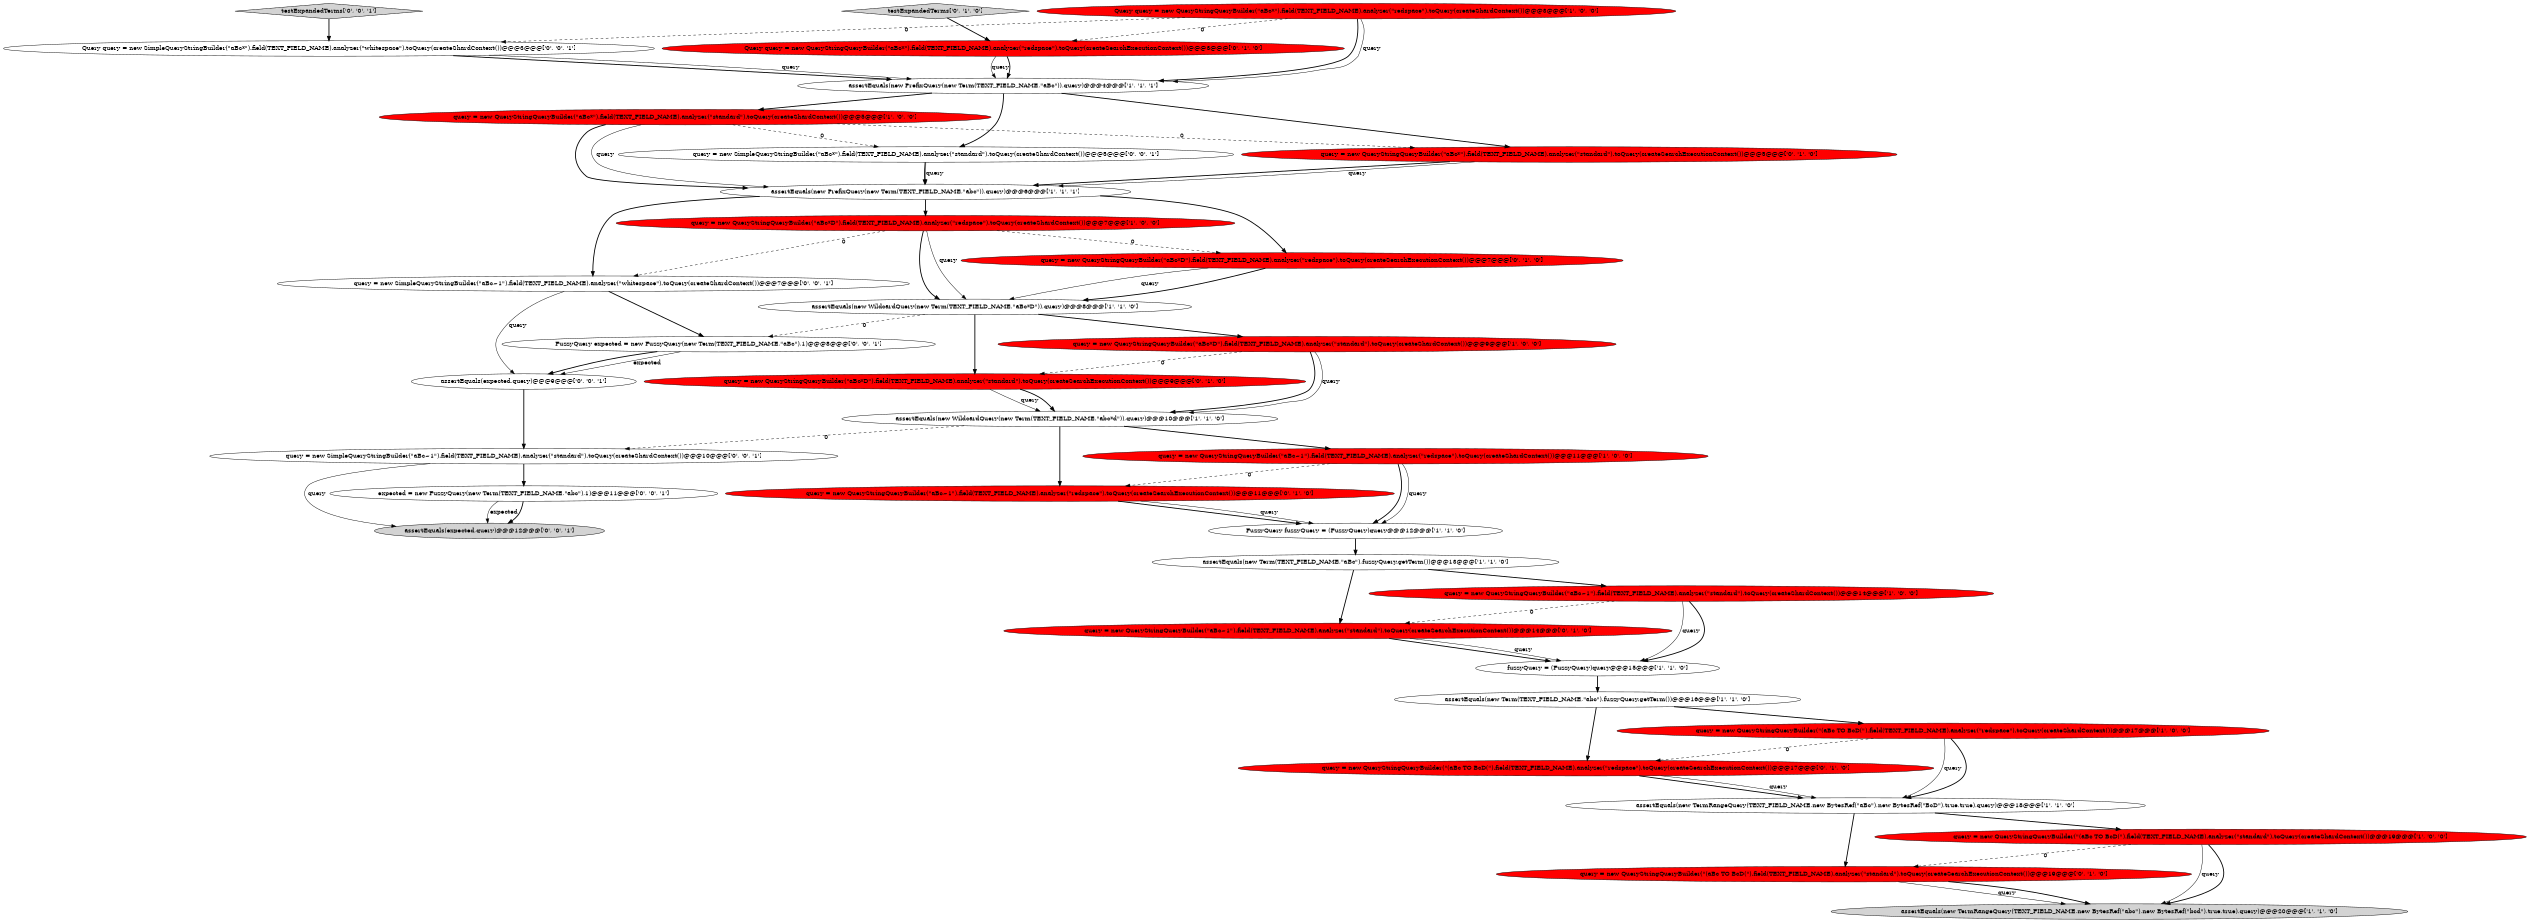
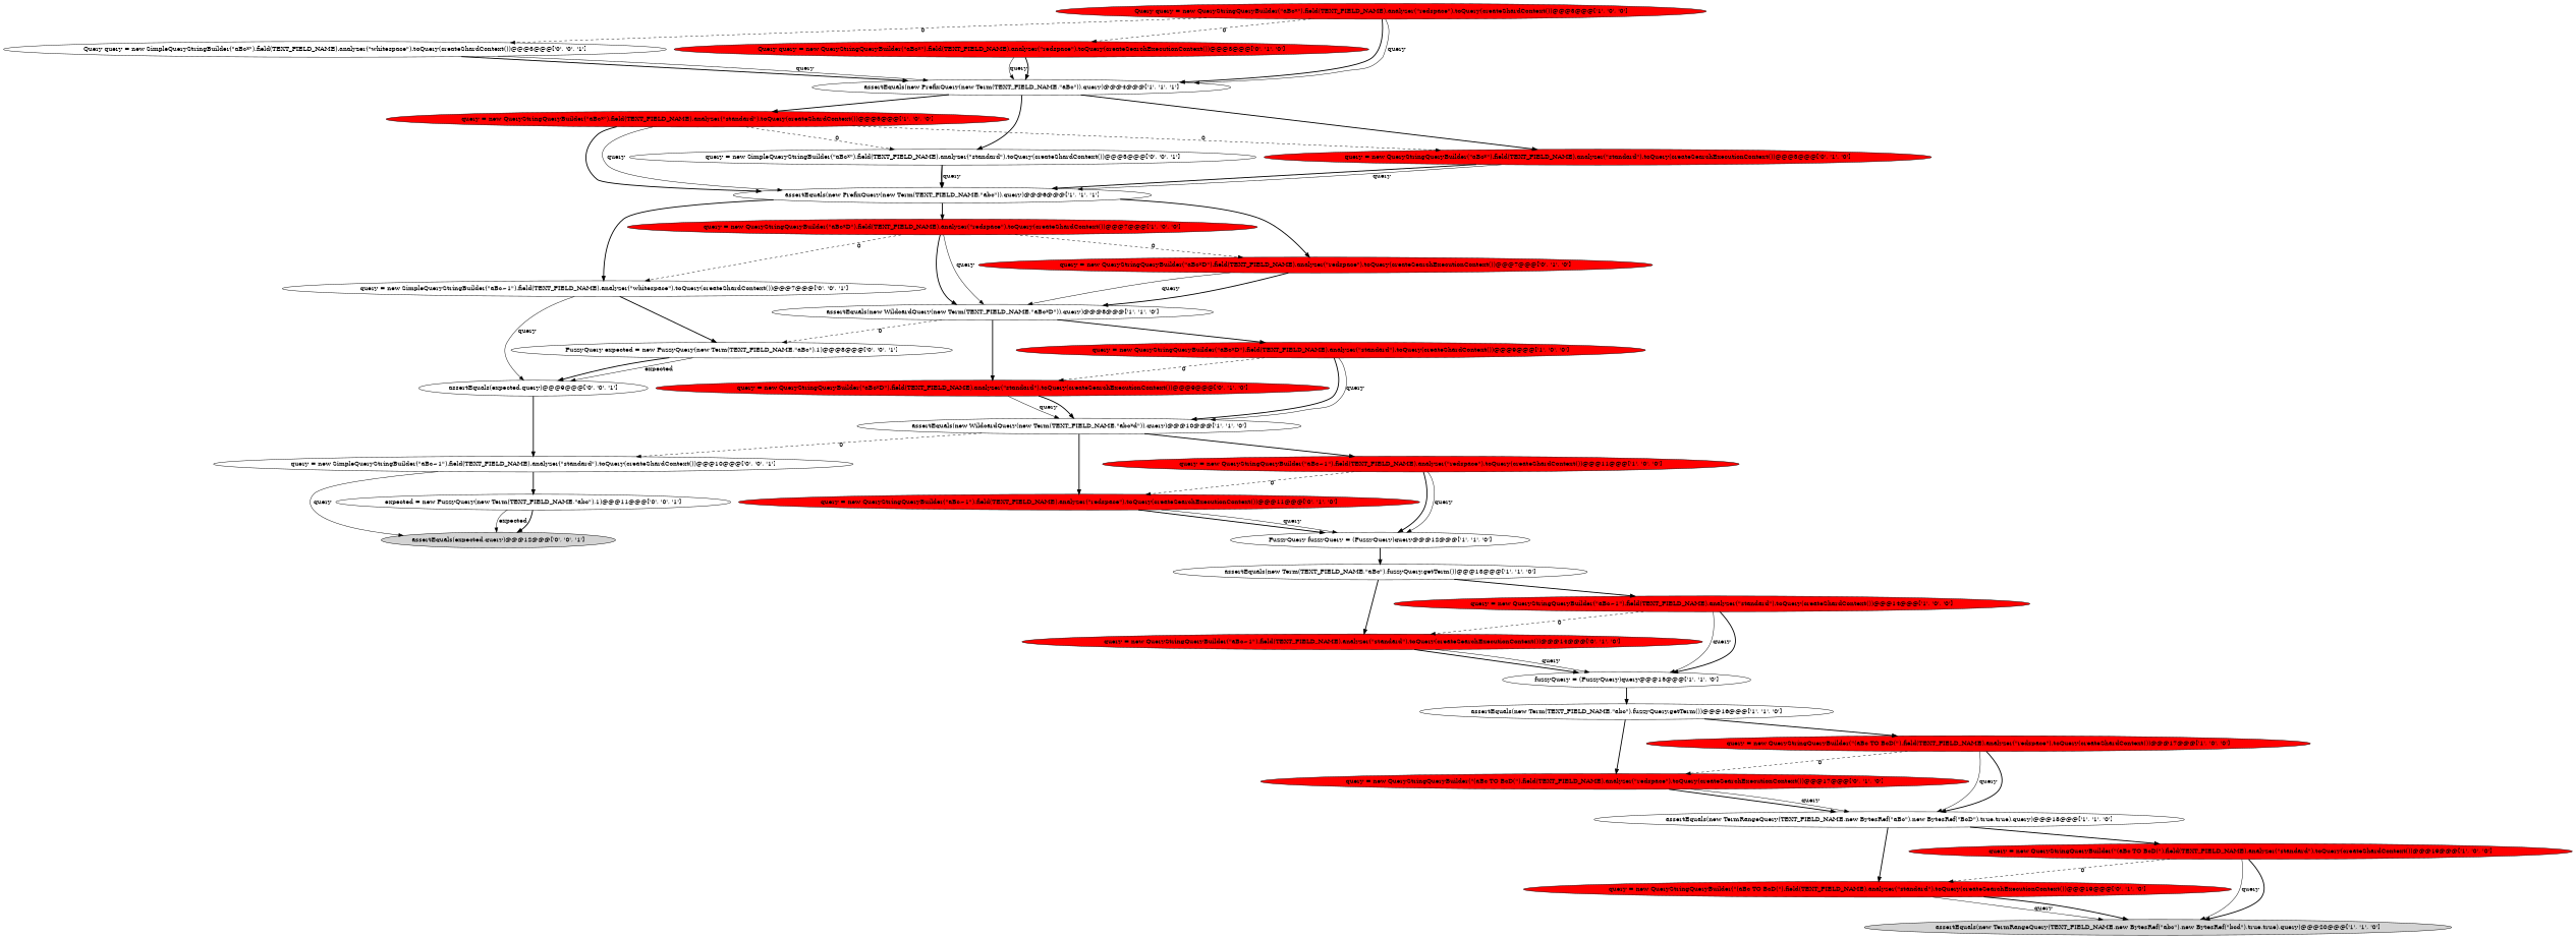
  digraph {
    node [fillcolor=white shape=ellipse style=filled]
    edge [style=bold]
-   n1 [fillcolor=lightgray label="testExpandedTerms['0', '0', '1']" shape=diamond]
    n2 [label="Query query = new SimpleQueryStringBuilder(\"aBc*\").field(TEXT_FIELD_NAME).analyzer(\"whitespace\").toQuery(createShardContext())@@@3@@@['0', '0', '1']"]
    n3 [label="assertEquals(new PrefixQuery(new Term(TEXT_FIELD_NAME,\"aBc\")),query)@@@4@@@['1', '1', '1']"]
    n4 [label="assertEquals(new PrefixQuery(new Term(TEXT_FIELD_NAME,\"abc\")),query)@@@6@@@['1', '1', '1']"]
    n5 [fillcolor=red label="query = new QueryStringQueryBuilder(\"aBc*D\").field(TEXT_FIELD_NAME).analyzer(\"redspace\").toQuery(createShardContext())@@@7@@@['1', '0', '0']"]
    n6 [label="query = new SimpleQueryStringBuilder(\"aBc~1\").field(TEXT_FIELD_NAME).analyzer(\"whitespace\").toQuery(createShardContext())@@@7@@@['0', '0', '1']"]
    n7 [fillcolor=red label="query = new QueryStringQueryBuilder(\"aBc*D\").field(TEXT_FIELD_NAME).analyzer(\"redspace\").toQuery(createSearchExecutionContext())@@@7@@@['0', '1', '0']"]
    n8 [label="assertEquals(new WildcardQuery(new Term(TEXT_FIELD_NAME,\"aBc*D\")),query)@@@8@@@['1', '1', '0']"]
    n9 [label="FuzzyQuery expected = new FuzzyQuery(new Term(TEXT_FIELD_NAME,\"aBc\"),1)@@@8@@@['0', '0', '1']"]
    n10 [label="assertEquals(expected,query)@@@9@@@['0', '0', '1']"]
    n11 [fillcolor=red label="query = new QueryStringQueryBuilder(\"(aBc TO BcD(\").field(TEXT_FIELD_NAME).analyzer(\"standard\").toQuery(createSearchExecutionContext())@@@19@@@['0', '1', '0']"]
    n12 [fillcolor=lightgray label="assertEquals(new TermRangeQuery(TEXT_FIELD_NAME,new BytesRef(\"abc\"),new BytesRef(\"bcd\"),true,true),query)@@@20@@@['1', '1', '0']"]
    n13 [fillcolor=red label="query = new QueryStringQueryBuilder(\"(aBc TO BcD(\").field(TEXT_FIELD_NAME).analyzer(\"redspace\").toQuery(createSearchExecutionContext())@@@17@@@['0', '1', '0']"]
    n14 [label="assertEquals(new TermRangeQuery(TEXT_FIELD_NAME,new BytesRef(\"aBc\"),new BytesRef(\"BcD\"),true,true),query)@@@18@@@['1', '1', '0']"]
    n15 [fillcolor=red label="query = new QueryStringQueryBuilder(\"(aBc TO BcD(\").field(TEXT_FIELD_NAME).analyzer(\"standard\").toQuery(createShardContext())@@@19@@@['1', '0', '0']"]
    n16 [label="assertEquals(new Term(TEXT_FIELD_NAME,\"abc\"),fuzzyQuery.getTerm())@@@16@@@['1', '1', '0']"]
    n17 [fillcolor=red label="query = new QueryStringQueryBuilder(\"(aBc TO BcD(\").field(TEXT_FIELD_NAME).analyzer(\"redspace\").toQuery(createShardContext())@@@17@@@['1', '0', '0']"]
    n18 [fillcolor=red label="query = new QueryStringQueryBuilder(\"aBc*D\").field(TEXT_FIELD_NAME).analyzer(\"standard\").toQuery(createSearchExecutionContext())@@@9@@@['0', '1', '0']"]
    n19 [fillcolor=red label="query = new QueryStringQueryBuilder(\"aBc*D\").field(TEXT_FIELD_NAME).analyzer(\"standard\").toQuery(createShardContext())@@@9@@@['1', '0', '0']"]
    n20 [label="assertEquals(new WildcardQuery(new Term(TEXT_FIELD_NAME,\"abc*d\")),query)@@@10@@@['1', '1', '0']"]
    n21 [fillcolor=red label="query = new QueryStringQueryBuilder(\"aBc*\").field(TEXT_FIELD_NAME).analyzer(\"standard\").toQuery(createShardContext())@@@5@@@['1', '0', '0']"]
    n22 [label="query = new SimpleQueryStringBuilder(\"aBc*\").field(TEXT_FIELD_NAME).analyzer(\"standard\").toQuery(createShardContext())@@@5@@@['0', '0', '1']"]
    n23 [fillcolor=red label="query = new QueryStringQueryBuilder(\"aBc*\").field(TEXT_FIELD_NAME).analyzer(\"standard\").toQuery(createSearchExecutionContext())@@@5@@@['0', '1', '0']"]
    n24 [label="query = new SimpleQueryStringBuilder(\"aBc~1\").field(TEXT_FIELD_NAME).analyzer(\"standard\").toQuery(createShardContext())@@@10@@@['0', '0', '1']"]
    n25 [fillcolor=red label="query = new QueryStringQueryBuilder(\"aBc~1\").field(TEXT_FIELD_NAME).analyzer(\"redspace\").toQuery(createSearchExecutionContext())@@@11@@@['0', '1', '0']"]
    n26 [fillcolor=red label="query = new QueryStringQueryBuilder(\"aBc~1\").field(TEXT_FIELD_NAME).analyzer(\"redspace\").toQuery(createShardContext())@@@11@@@['1', '0', '0']"]
-   n27 [fillcolor=lightgray label="testExpandedTerms['0', '1', '0']" shape=diamond]
    n28 [fillcolor=red label="Query query = new QueryStringQueryBuilder(\"aBc*\").field(TEXT_FIELD_NAME).analyzer(\"redspace\").toQuery(createSearchExecutionContext())@@@3@@@['0', '1', '0']"]
    n29 [label="fuzzyQuery = (FuzzyQuery)query@@@15@@@['1', '1', '0']"]
    n30 [label="expected = new FuzzyQuery(new Term(TEXT_FIELD_NAME,\"abc\"),1)@@@11@@@['0', '0', '1']"]
    n31 [fillcolor=lightgray label="assertEquals(expected,query)@@@12@@@['0', '0', '1']"]
    n32 [fillcolor=red label="query = new QueryStringQueryBuilder(\"aBc~1\").field(TEXT_FIELD_NAME).analyzer(\"standard\").toQuery(createSearchExecutionContext())@@@14@@@['0', '1', '0']"]
    n33 [label="FuzzyQuery fuzzyQuery = (FuzzyQuery)query@@@12@@@['1', '1', '0']"]
    n34 [label="assertEquals(new Term(TEXT_FIELD_NAME,\"aBc\"),fuzzyQuery.getTerm())@@@13@@@['1', '1', '0']"]
    n35 [fillcolor=red label="query = new QueryStringQueryBuilder(\"aBc~1\").field(TEXT_FIELD_NAME).analyzer(\"standard\").toQuery(createShardContext())@@@14@@@['1', '0', '0']"]
    n36 [fillcolor=red label="Query query = new QueryStringQueryBuilder(\"aBc*\").field(TEXT_FIELD_NAME).analyzer(\"redspace\").toQuery(createShardContext())@@@3@@@['1', '0', '0']"]
-   n1 -> n2
    n2 -> n3
    n2 -> n3 [label=query style=solid]
    n3 -> n21
    n3 -> n22
    n3 -> n23
    n4 -> n5
    n4 -> n6
    n4 -> n7
    n5 -> n6 [label=0 style=dashed]
    n5 -> n7 [label=0 style=dashed]
    n5 -> n8
    n5 -> n8 [label=query style=solid]
    n6 -> n9
    n6 -> n10 [label=query style=solid]
    n7 -> n8 [label=query style=solid]
    n7 -> n8
    n8 -> n9 [label=0 style=dashed]
    n8 -> n18
    n8 -> n19
    n9 -> n10
    n9 -> n10 [label=expected style=solid]
    n10 -> n24
    n11 -> n12 [label=query style=solid]
    n11 -> n12
    n13 -> n14
    n13 -> n14 [label=query style=solid]
    n14 -> n11
    n14 -> n15
    n15 -> n11 [label=0 style=dashed]
    n15 -> n12 [label=query style=solid]
    n15 -> n12
    n16 -> n13
    n16 -> n17
    n17 -> n13 [label=0 style=dashed]
    n17 -> n14 [label=query style=solid]
    n17 -> n14
    n18 -> n20 [label=query style=solid]
    n18 -> n20
    n19 -> n18 [label=0 style=dashed]
    n19 -> n20
    n19 -> n20 [label=query style=solid]
    n20 -> n24 [label=0 style=dashed]
    n20 -> n25
    n20 -> n26
    n21 -> n4
    n21 -> n4 [label=query style=solid]
    n21 -> n22 [label=0 style=dashed]
    n21 -> n23 [label=0 style=dashed]
    n22 -> n4
    n22 -> n4 [label=query style=solid]
    n23 -> n4
    n23 -> n4 [label=query style=solid]
    n24 -> n30
    n24 -> n31 [label=query style=solid]
    n25 -> n33
    n25 -> n33 [label=query style=solid]
    n26 -> n25 [label=0 style=dashed]
    n26 -> n33
    n26 -> n33 [label=query style=solid]
-   n27 -> n28
    n28 -> n3 [label=query style=solid]
    n28 -> n3
    n29 -> n16
    n30 -> n31 [label=expected style=solid]
    n30 -> n31
    n32 -> n29
    n32 -> n29 [label=query style=solid]
    n33 -> n34
    n34 -> n32
    n34 -> n35
    n35 -> n29 [label=query style=solid]
    n35 -> n29
    n35 -> n32 [label=0 style=dashed]
    n36 -> n2 [label=0 style=dashed]
    n36 -> n3
    n36 -> n3 [label=query style=solid]
    n36 -> n28 [label=0 style=dashed]
  }
